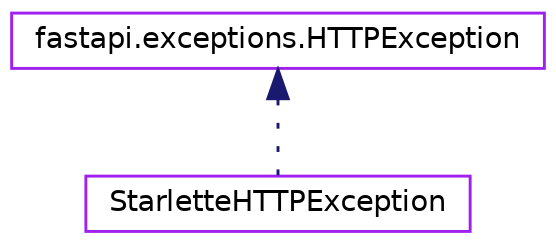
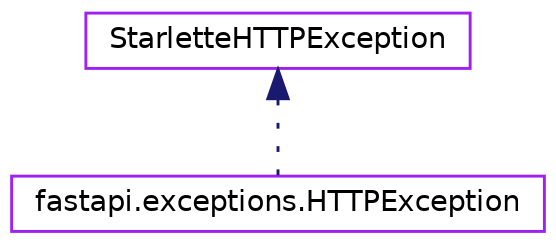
  digraph {
    rankdir=TB
    node [color=purple fillcolor=white fontname=Helvetica fontsize=10 shape=record style=filled]
    n1 [height=0.2 label=StarletteHTTPException width=0.4]
    n2 [height=0.2 label="fastapi.exceptions.HTTPException" width=0.4]
-   n2 -> n1 [color=midnightblue dir=back fontname=Helvetica fontsize=10 labelfontname=Helvetica labelfontsize=10 style=dotted]
+   n1 -> n2 [color=midnightblue dir=back fontname=Helvetica fontsize=10 labelfontname=Helvetica labelfontsize=10 style=dotted]
  }
